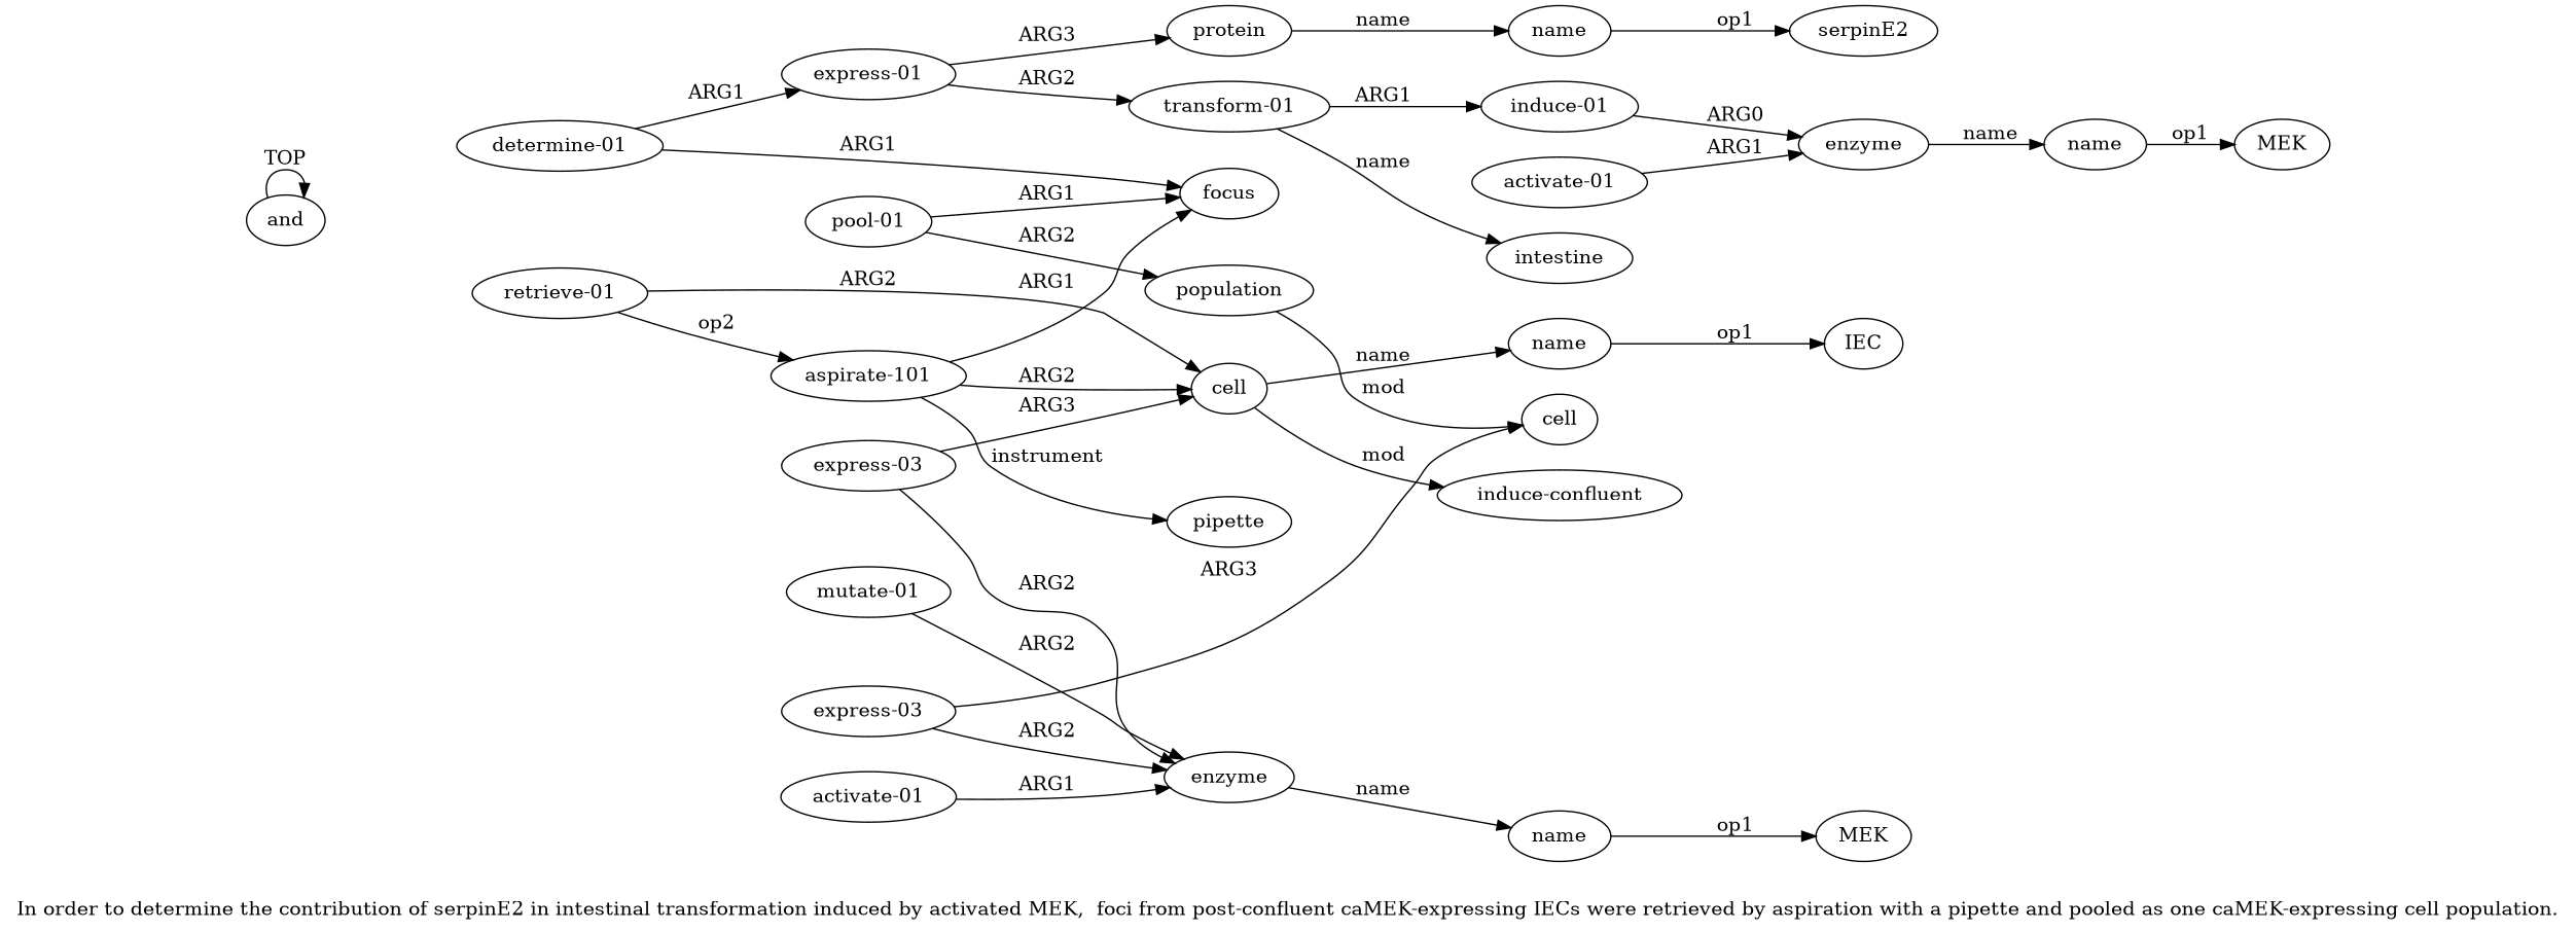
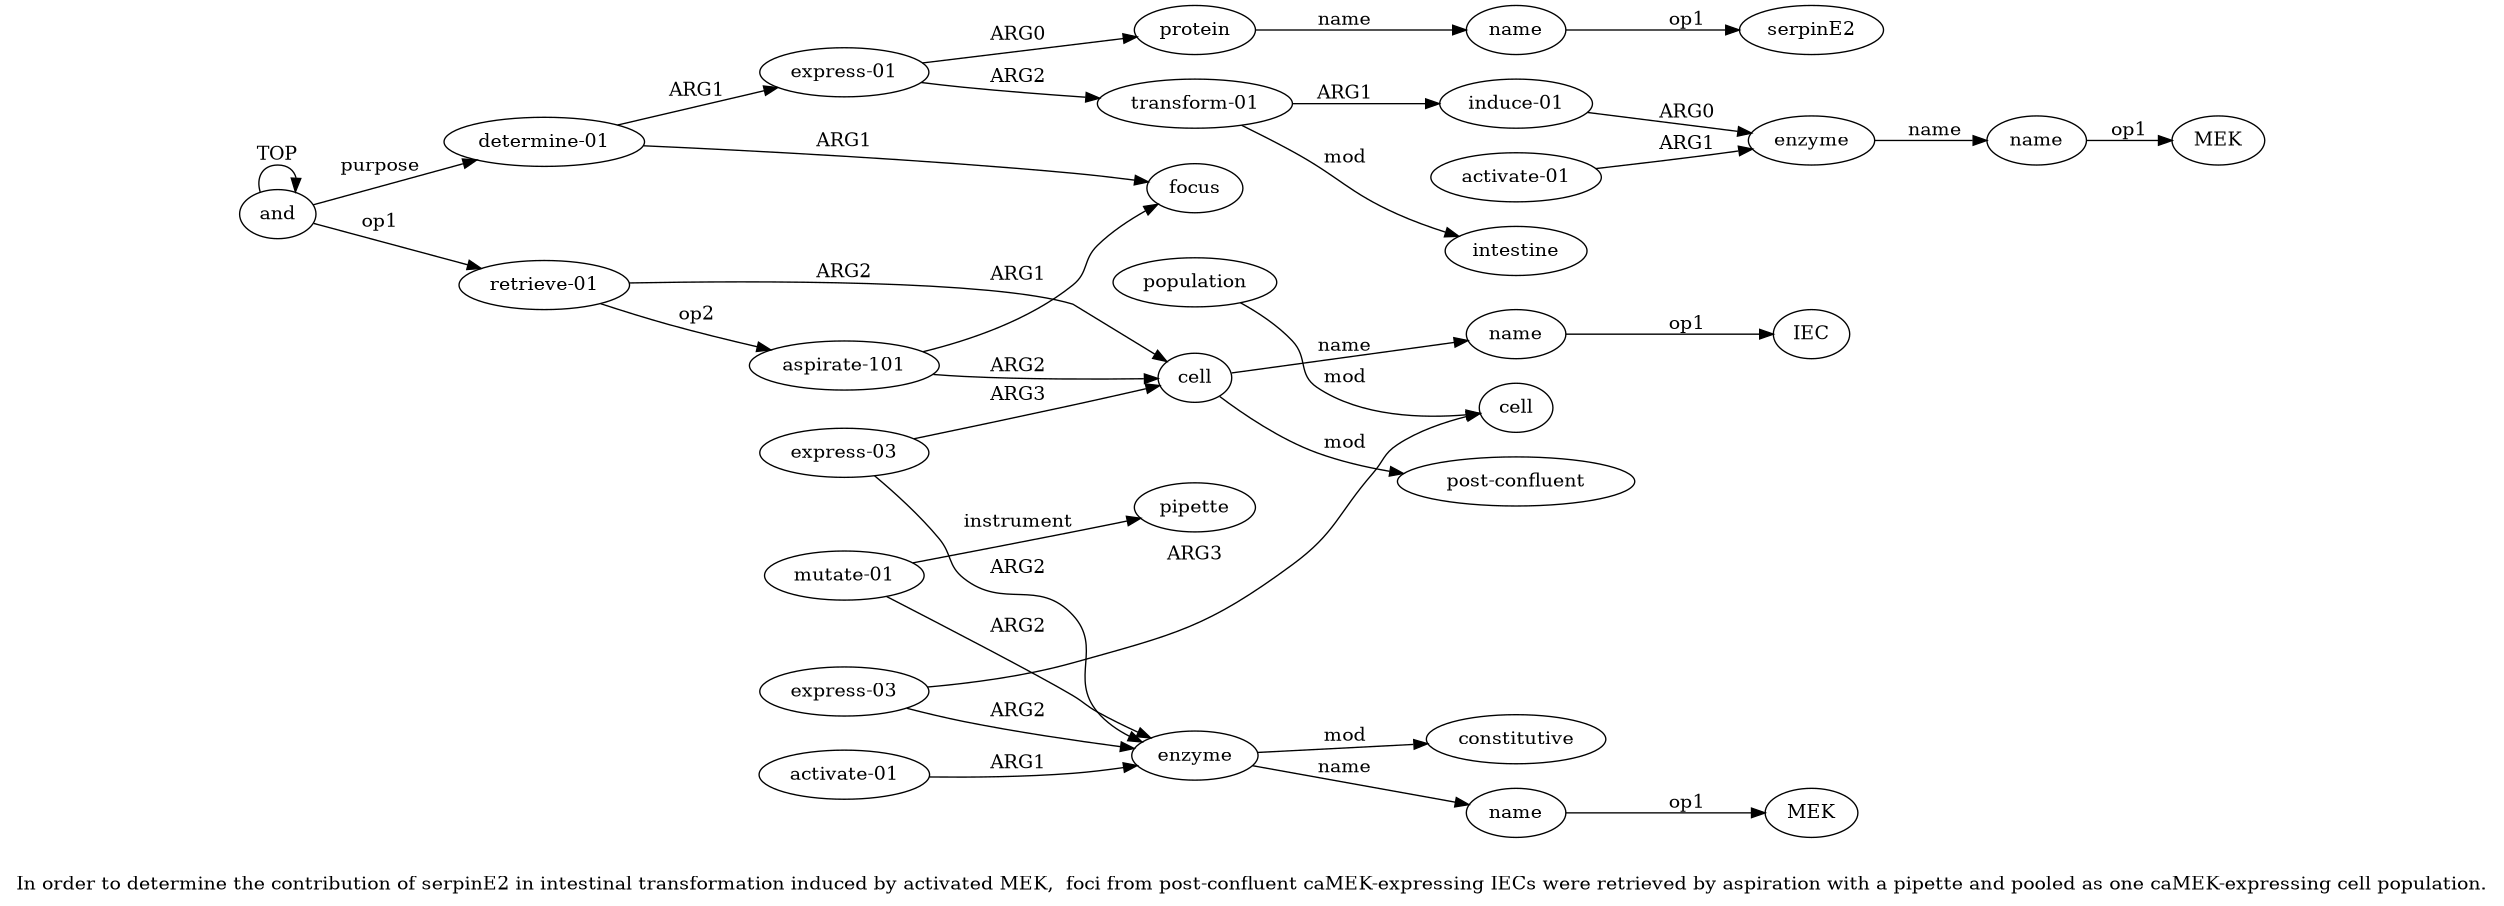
  digraph {
    label="In order to determine the contribution of serpinE2 in intestinal transformation induced by activated MEK,  foci from post-confluent caMEK-expressing IECs were retrieved by aspiration with a pipette and pooled as one caMEK-expressing cell population."
    rankdir=LR
    node [color=black gold_ind=-1 gold_label=name test_ind=-1 test_label=name]
    edge [color=black gold_label=ARG1 test_label=ARG1]
    n1 [gold_ind=20 gold_label=protein label=protein test_ind=20 test_label=protein]
    n2 [gold_ind=21 label=name test_ind=21]
    n3 [gold_label=serpinE2 label=serpinE2 test_label=serpinE2]
    n4 [gold_ind=22 gold_label="transform-01" label="transform-01" test_ind=22 test_label="transform-01"]
    n5 [gold_ind=23 gold_label=intestine label=intestine test_ind=23 test_label=intestine]
    n6 [gold_ind=24 gold_label="induce-01" label="induce-01" test_ind=24 test_label="induce-01"]
    n7 [gold_ind=25 gold_label=enzyme label=enzyme test_ind=25 test_label=enzyme]
    n8 [gold_ind=26 label=name test_ind=26]
    n9 [gold_label=MEK label=MEK test_label=MEK]
    n10 [gold_ind=27 gold_label="activate-01" label="activate-01" test_ind=27 test_label="activate-01"]
    n11 [gold_label=IEC label=IEC test_label=IEC]
    n12 [gold_ind=15 gold_label=population label=population test_ind=15 test_label=population]
    n13 [gold_ind=16 gold_label=cell label=cell test_ind=16 test_label=cell]
-   n14 [gold_ind=14 gold_label="pool-01" label="pool-01" test_ind=14 test_label="pool-01"]
    n15 [gold_ind=2 gold_label=focus label=focus test_ind=2 test_label=focus]
    n16 [gold_ind=17 gold_label="express-03" label="express-03" test_ind=17 test_label="express-03"]
    n17 [gold_ind=6 gold_label=enzyme label=enzyme test_ind=6 test_label=enzyme]
    n18 [gold_ind=7 label=name test_ind=7]
+   n19 [gold_ind=8 gold_label=constitutive label=constitutive test_ind=8 test_label=constitutive]
    n20 [gold_label=MEK label=MEK test_label=MEK]
-   n21 [gold_ind=11 gold_label="post-confluent" label="induce-confluent" test_ind=11 test_label="post-confluent"]
+   n21 [gold_ind=11 gold_label="post-confluent" label="post-confluent" test_ind=11 test_label="post-confluent"]
    n22 [gold_ind=10 gold_label="activate-01" label="activate-01" test_ind=10 test_label="activate-01"]
    n23 [gold_ind=13 gold_label=pipette label=pipette test_ind=13 test_label=pipette]
    n24 [gold_ind=12 gold_label="aspirate-101" label="aspirate-101" test_ind=12 test_label="aspirate-101"]
    n25 [gold_ind=3 gold_label=cell label=cell test_ind=3 test_label=cell]
    n26 [gold_ind=4 label=name test_ind=4]
    n27 [gold_ind=19 gold_label="contribute-01" label="express-01" test_ind=19 test_label="contribute-01"]
    n28 [gold_ind=18 gold_label="determine-01" label="determine-01" test_ind=18 test_label="determine-01"]
    n29 [gold_ind=1 gold_label="retrieve-01" label="retrieve-01" test_ind=1 test_label="retrieve-01"]
    n30 [gold_ind=0 gold_label=and label=and test_ind=0 test_label=and]
    n31 [gold_ind=5 gold_label="express-03" label="express-03" test_ind=5 test_label="express-03"]
    n32 [gold_ind=9 gold_label="mutate-01" label="mutate-01" test_ind=9 test_label="mutate-01"]
    n1 -> n2 [gold_label=name label=name test_label=name]
    n2 -> n3 [gold_label=op1 label=op1 test_label=op1]
-   n4 -> n5 [gold_label=mod label=name test_label=mod]
+   n4 -> n5 [gold_label=mod label=mod test_label=mod]
    n4 -> n6 [label=ARG1]
    n6 -> n7 [gold_label=ARG0 label=ARG0 test_label=ARG0]
    n7 -> n8 [gold_label=name label=name test_label=name]
    n8 -> n9 [gold_label=op1 label=op1 test_label=op1]
    n10 -> n7 [label=ARG1]
    n12 -> n13 [gold_label=mod label=mod test_label=mod]
-   n14 -> n12 [gold_label=ARG2 label=ARG2 test_label=ARG2]
-   n14 -> n15 [label=ARG1]
    n16 -> n13 [gold_label=ARG3 label=ARG3 test_label=ARG3]
    n16 -> n17 [gold_label=ARG2 label=ARG2 test_label=ARG2]
    n17 -> n18 [gold_label=name label=name test_label=name]
+   n17 -> n19 [gold_label=mod label=mod test_label=mod]
    n18 -> n20 [gold_label=op1 label=op1 test_label=op1]
    n22 -> n17 [label=ARG1]
    n24 -> n15 [label=ARG1]
-   n24 -> n23 [gold_label=instrument label=instrument test_label=instrument]
+   n32 -> n23 [gold_label=instrument label=instrument test_label=instrument]
    n24 -> n25 [gold_label=ARG2 label=ARG2 test_label=ARG2]
    n25 -> n21 [gold_label=mod label=mod test_label=mod]
    n25 -> n26 [gold_label=name label=name test_label=name]
    n26 -> n11 [gold_label=op1 label=op1 test_label=op1]
-   n27 -> n1 [gold_label=ARG0 label=ARG3 test_label=ARG0]
+   n27 -> n1 [gold_label=ARG0 label=ARG0 test_label=ARG0]
    n27 -> n4 [gold_label=ARG2 label=ARG2 test_label=ARG2]
    n28 -> n15 [label=ARG1]
    n28 -> n27 [label=ARG1]
    n29 -> n24 [gold_label=manner label=op2 test_label=manner]
    n29 -> n25 [gold_label=ARG2 label=ARG2 test_label=ARG2]
+   n30 -> n28 [gold_label=purpose label=purpose test_label=purpose]
+   n30 -> n29 [gold_label=op1 label=op1 test_label=op1]
    n30 -> n30 [gold_label=TOP label=TOP test_label=TOP]
    n31 -> n17 [gold_label=ARG2 label=ARG2 test_label=ARG2]
    n31 -> n25 [gold_label=ARG3 label=ARG3 test_label=ARG3]
    n32 -> n17 [gold_label=ARG2 label=ARG2 test_label=ARG2]
  }
